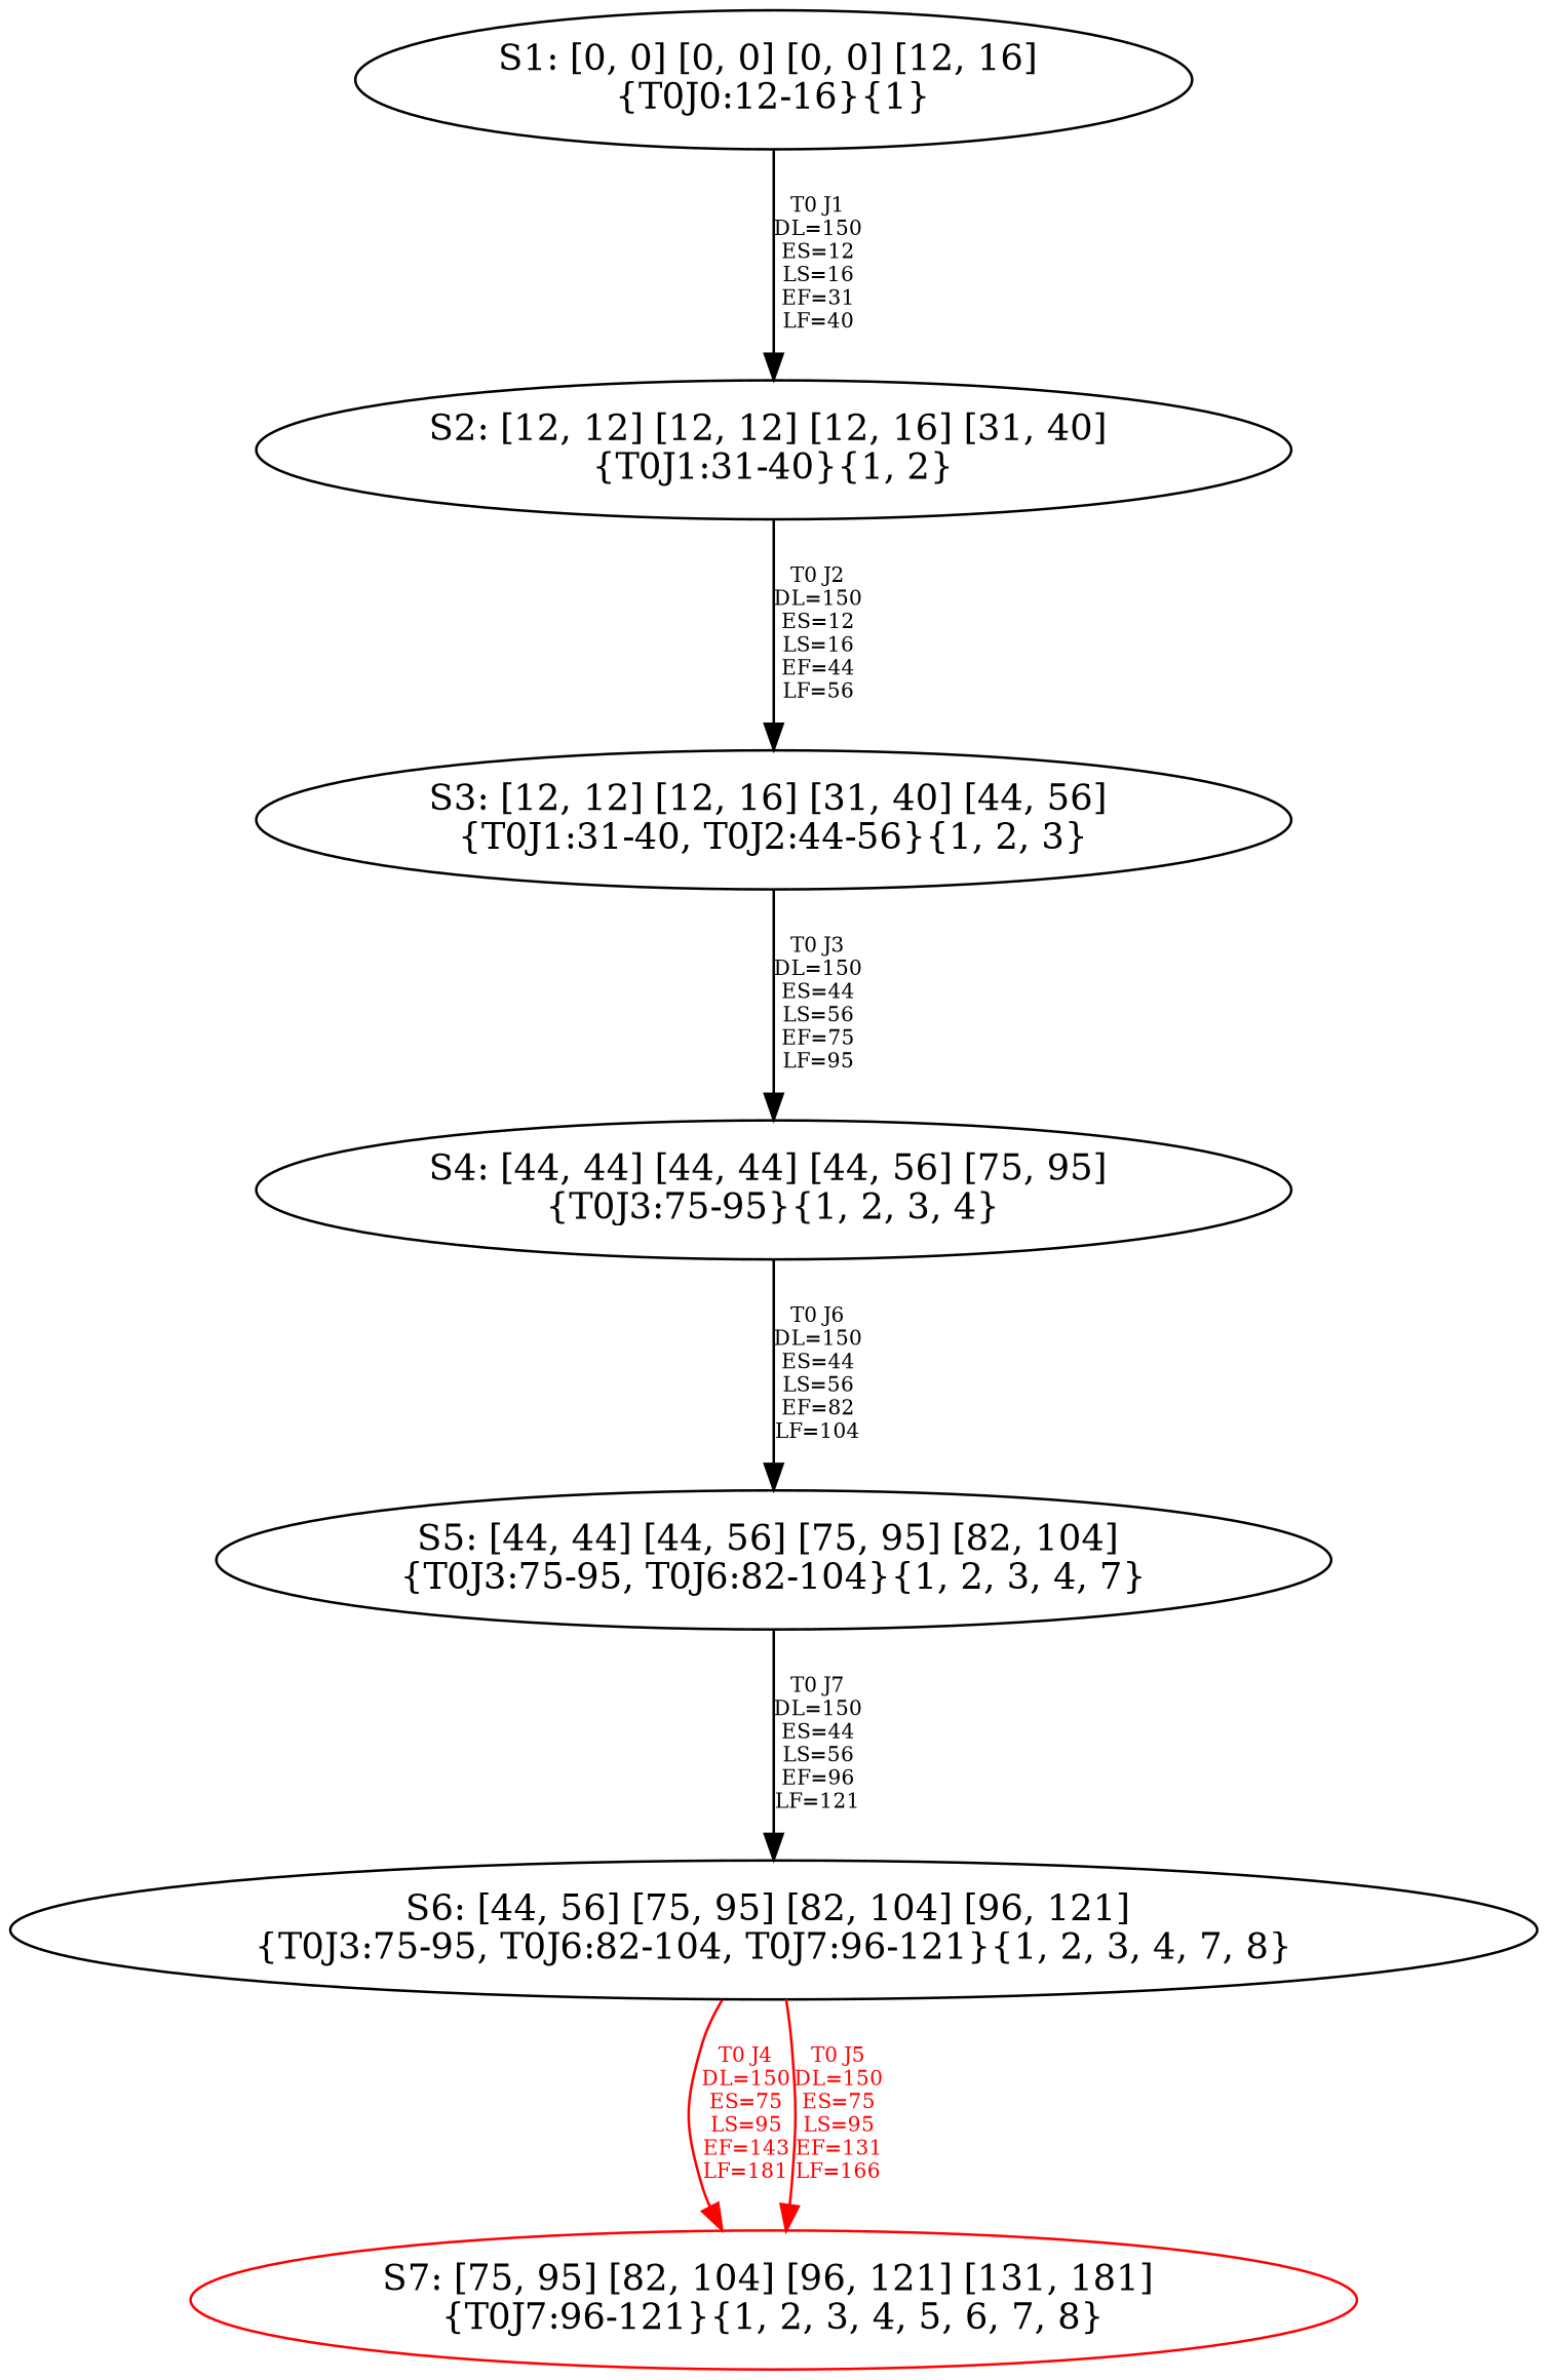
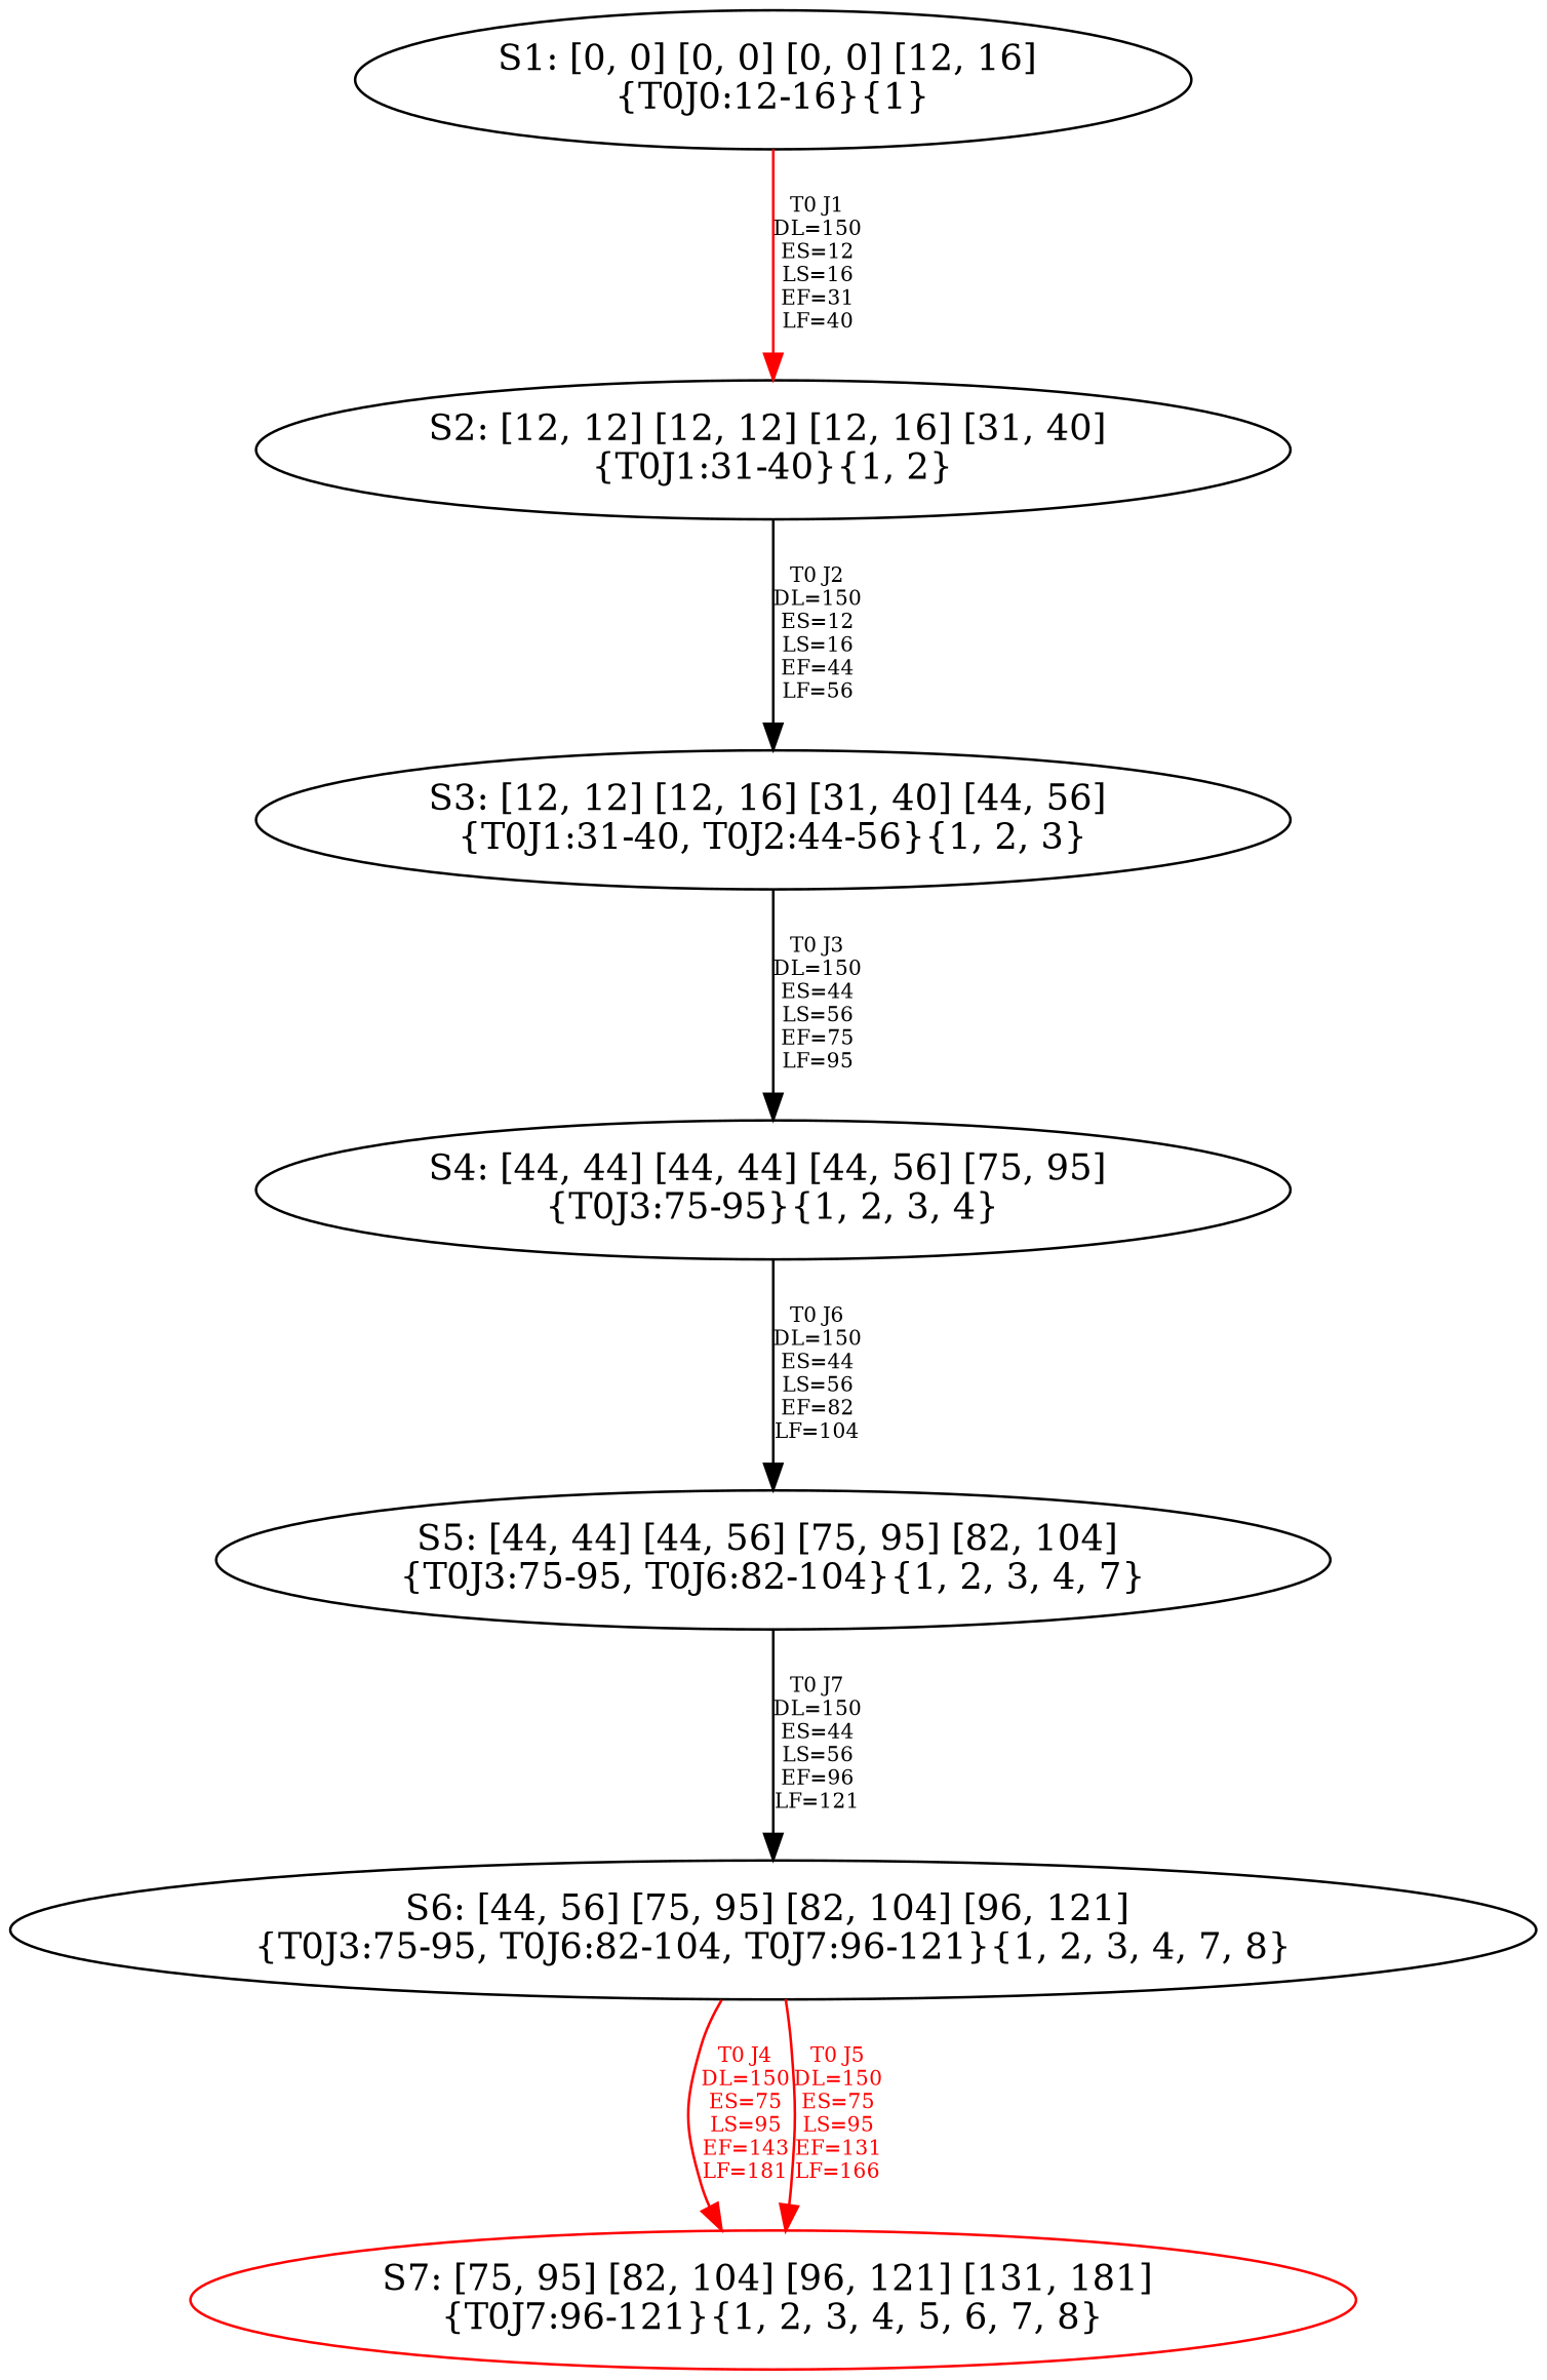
  digraph {
    edge [fontsize=8]
    n1 [label="S1: [0, 0] [0, 0] [0, 0] [12, 16] \n{T0J0:12-16}{1}"]
    n2 [label="S2: [12, 12] [12, 12] [12, 16] [31, 40] \n{T0J1:31-40}{1, 2}"]
    n3 [label="S3: [12, 12] [12, 16] [31, 40] [44, 56] \n{T0J1:31-40, T0J2:44-56}{1, 2, 3}"]
    n4 [label="S4: [44, 44] [44, 44] [44, 56] [75, 95] \n{T0J3:75-95}{1, 2, 3, 4}"]
    n5 [label="S5: [44, 44] [44, 56] [75, 95] [82, 104] \n{T0J3:75-95, T0J6:82-104}{1, 2, 3, 4, 7}"]
    n6 [label="S6: [44, 56] [75, 95] [82, 104] [96, 121] \n{T0J3:75-95, T0J6:82-104, T0J7:96-121}{1, 2, 3, 4, 7, 8}"]
    n7 [color=Red label="S7: [75, 95] [82, 104] [96, 121] [131, 181] \n{T0J7:96-121}{1, 2, 3, 4, 5, 6, 7, 8}"]
-   n1 -> n2 [label="T0 J1\nDL=150\nES=12\nLS=16\nEF=31\nLF=40"]
+   n1 -> n2 [label="T0 J1\nDL=150\nES=12\nLS=16\nEF=31\nLF=40" color=Red]
    n2 -> n3 [label="T0 J2\nDL=150\nES=12\nLS=16\nEF=44\nLF=56"]
    n3 -> n4 [label="T0 J3\nDL=150\nES=44\nLS=56\nEF=75\nLF=95"]
    n4 -> n5 [label="T0 J6\nDL=150\nES=44\nLS=56\nEF=82\nLF=104"]
    n5 -> n6 [label="T0 J7\nDL=150\nES=44\nLS=56\nEF=96\nLF=121"]
    n6 -> n7 [color=Red fontcolor=Red label="T0 J4\nDL=150\nES=75\nLS=95\nEF=143\nLF=181"]
    n6 -> n7 [color=Red fontcolor=Red label="T0 J5\nDL=150\nES=75\nLS=95\nEF=131\nLF=166"]
  }
